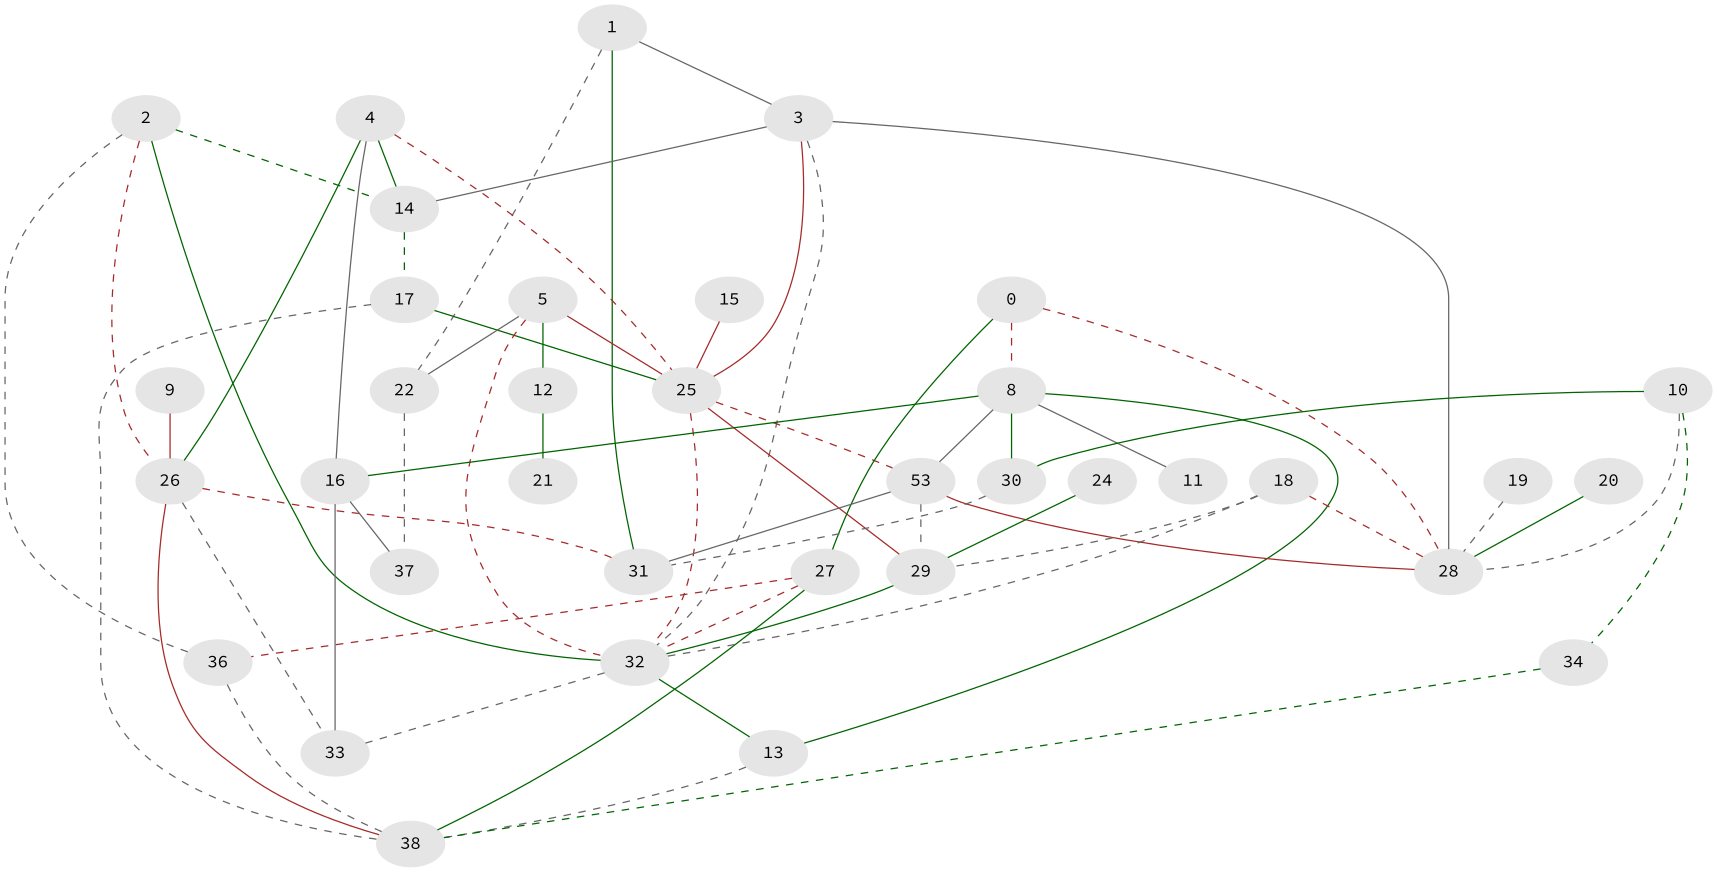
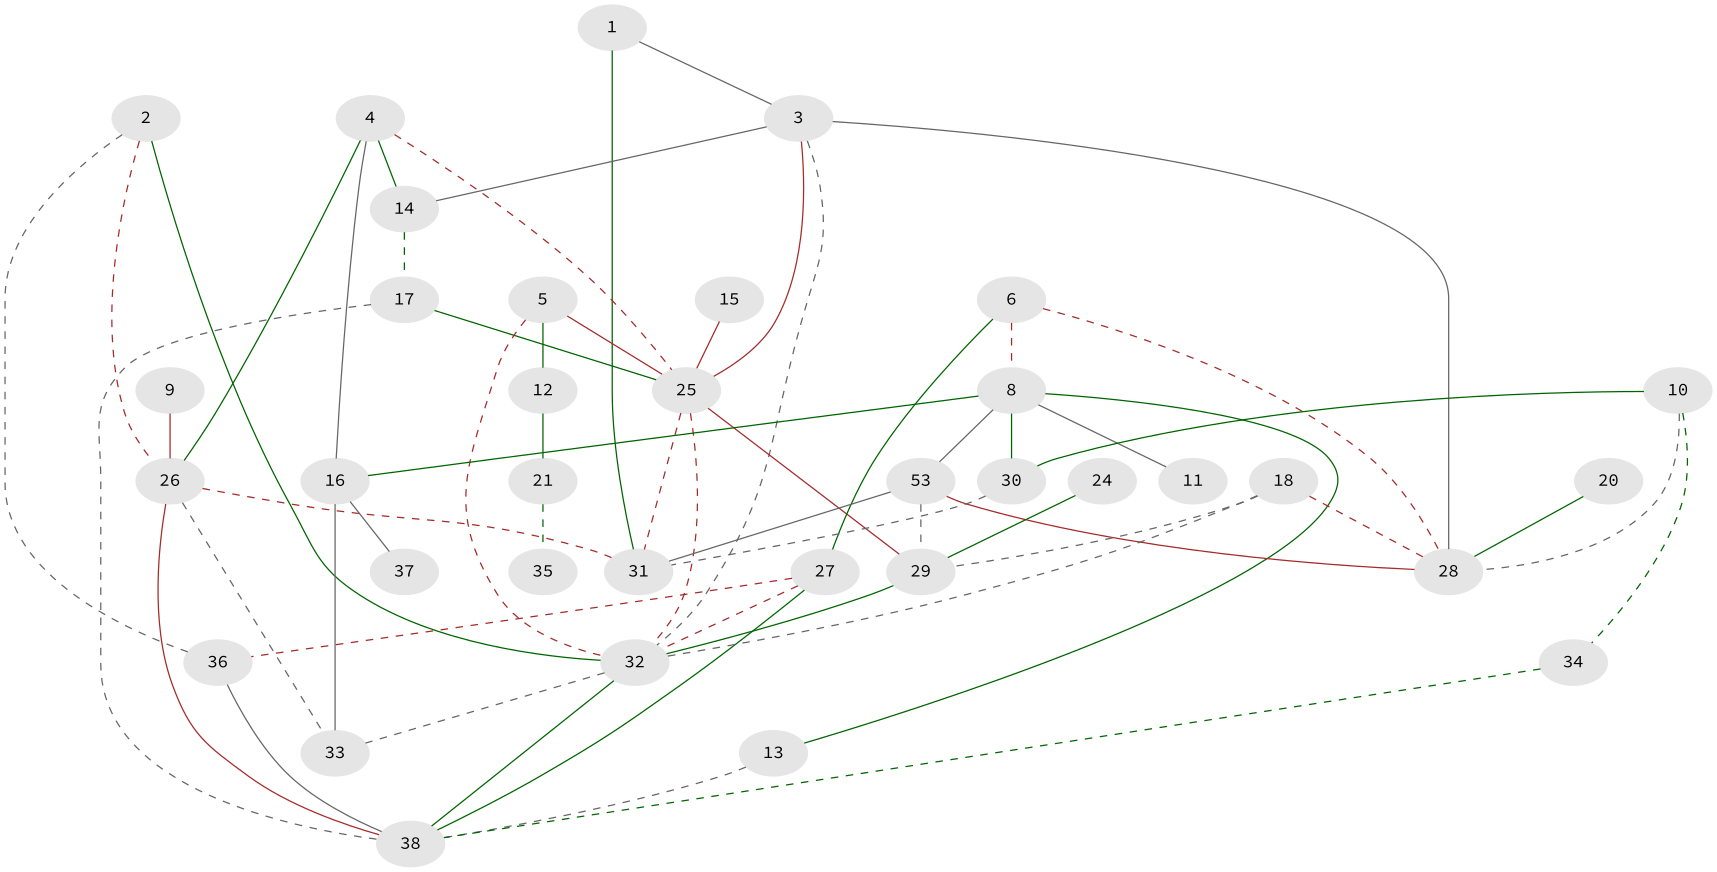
  graph {
    fontname="Source Code Pro"
    node [color=gray90 fontname="Source Code Pro" style=filled]
    edge [color=gray40 fontname="Source Code Pro" style=solid weight=1.0]
    1
-   22
    31
    3
    2
    14
    26
    32
    36
    37
    4
    25
    16
    17
    38
    33
    28
    29
    5
    12
    21
-   6 [label=0]
+   6
    8
    27
    11
    13
    n27 [label=53]
    30
+   35
    9
    10
    34
    15
    18
-   19
    20
    24
-   1 -- 22 [style=dashed]
    1 -- 31 [color=darkgreen]
    1 -- 3
-   22 -- 37 [style=dashed]
    3 -- 14
    3 -- 32 [style=dashed]
    3 -- 25 [color=brown]
    3 -- 28
-   2 -- 14 [color=darkgreen style=dashed]
    2 -- 26 [color=brown style=dashed]
    2 -- 32 [color=darkgreen]
    2 -- 36 [style=dashed]
    14 -- 17 [color=darkgreen style=dashed]
    26 -- 31 [color=brown style=dashed]
    26 -- 38 [color=brown weight=2.0]
    26 -- 33 [style=dashed]
-   32 -- 13 [color=darkgreen weight=2.0]
+   32 -- 38 [color=darkgreen weight=2.0]
    32 -- 33 [style=dashed]
-   36 -- 38 [style=dashed]
+   36 -- 38
    4 -- 14 [color=darkgreen]
    4 -- 26 [color=darkgreen]
    4 -- 25 [color=brown style=dashed]
    4 -- 16
-   25 -- n27 [color=brown style=dashed]
+   25 -- 31 [color=brown style=dashed]
    25 -- 32 [color=brown style=dashed]
    25 -- 29 [color=brown]
    16 -- 37
    16 -- 33
    17 -- 25 [color=darkgreen]
    17 -- 38 [style=dashed weight=2.0]
    29 -- 32 [color=darkgreen]
-   5 -- 22
    5 -- 32 [color=brown style=dashed]
    5 -- 25 [color=brown]
    5 -- 12 [color=darkgreen]
    12 -- 21 [color=darkgreen]
+   21 -- 35 [color=darkgreen style=dashed]
    6 -- 28 [color=brown style=dashed]
    6 -- 8 [color=brown style=dashed]
    6 -- 27 [color=darkgreen]
    8 -- 16 [color=darkgreen]
    8 -- 11
    8 -- 13 [color=darkgreen]
    8 -- n27
    8 -- 30 [color=darkgreen]
    27 -- 32 [color=brown style=dashed]
    27 -- 36 [color=brown style=dashed]
    27 -- 38 [color=darkgreen]
    13 -- 38 [style=dashed]
    n27 -- 31
    n27 -- 28 [color=brown]
    n27 -- 29 [style=dashed]
    30 -- 31 [style=dashed]
    9 -- 26 [color=brown]
    10 -- 28 [style=dashed]
    10 -- 30 [color=darkgreen]
    10 -- 34 [color=darkgreen style=dashed]
    34 -- 38 [color=darkgreen style=dashed]
    15 -- 25 [color=brown]
    18 -- 32 [style=dashed]
    18 -- 28 [color=brown style=dashed]
    18 -- 29 [style=dashed]
-   19 -- 28 [style=dashed]
    20 -- 28 [color=darkgreen]
    24 -- 29 [color=darkgreen]
  }
